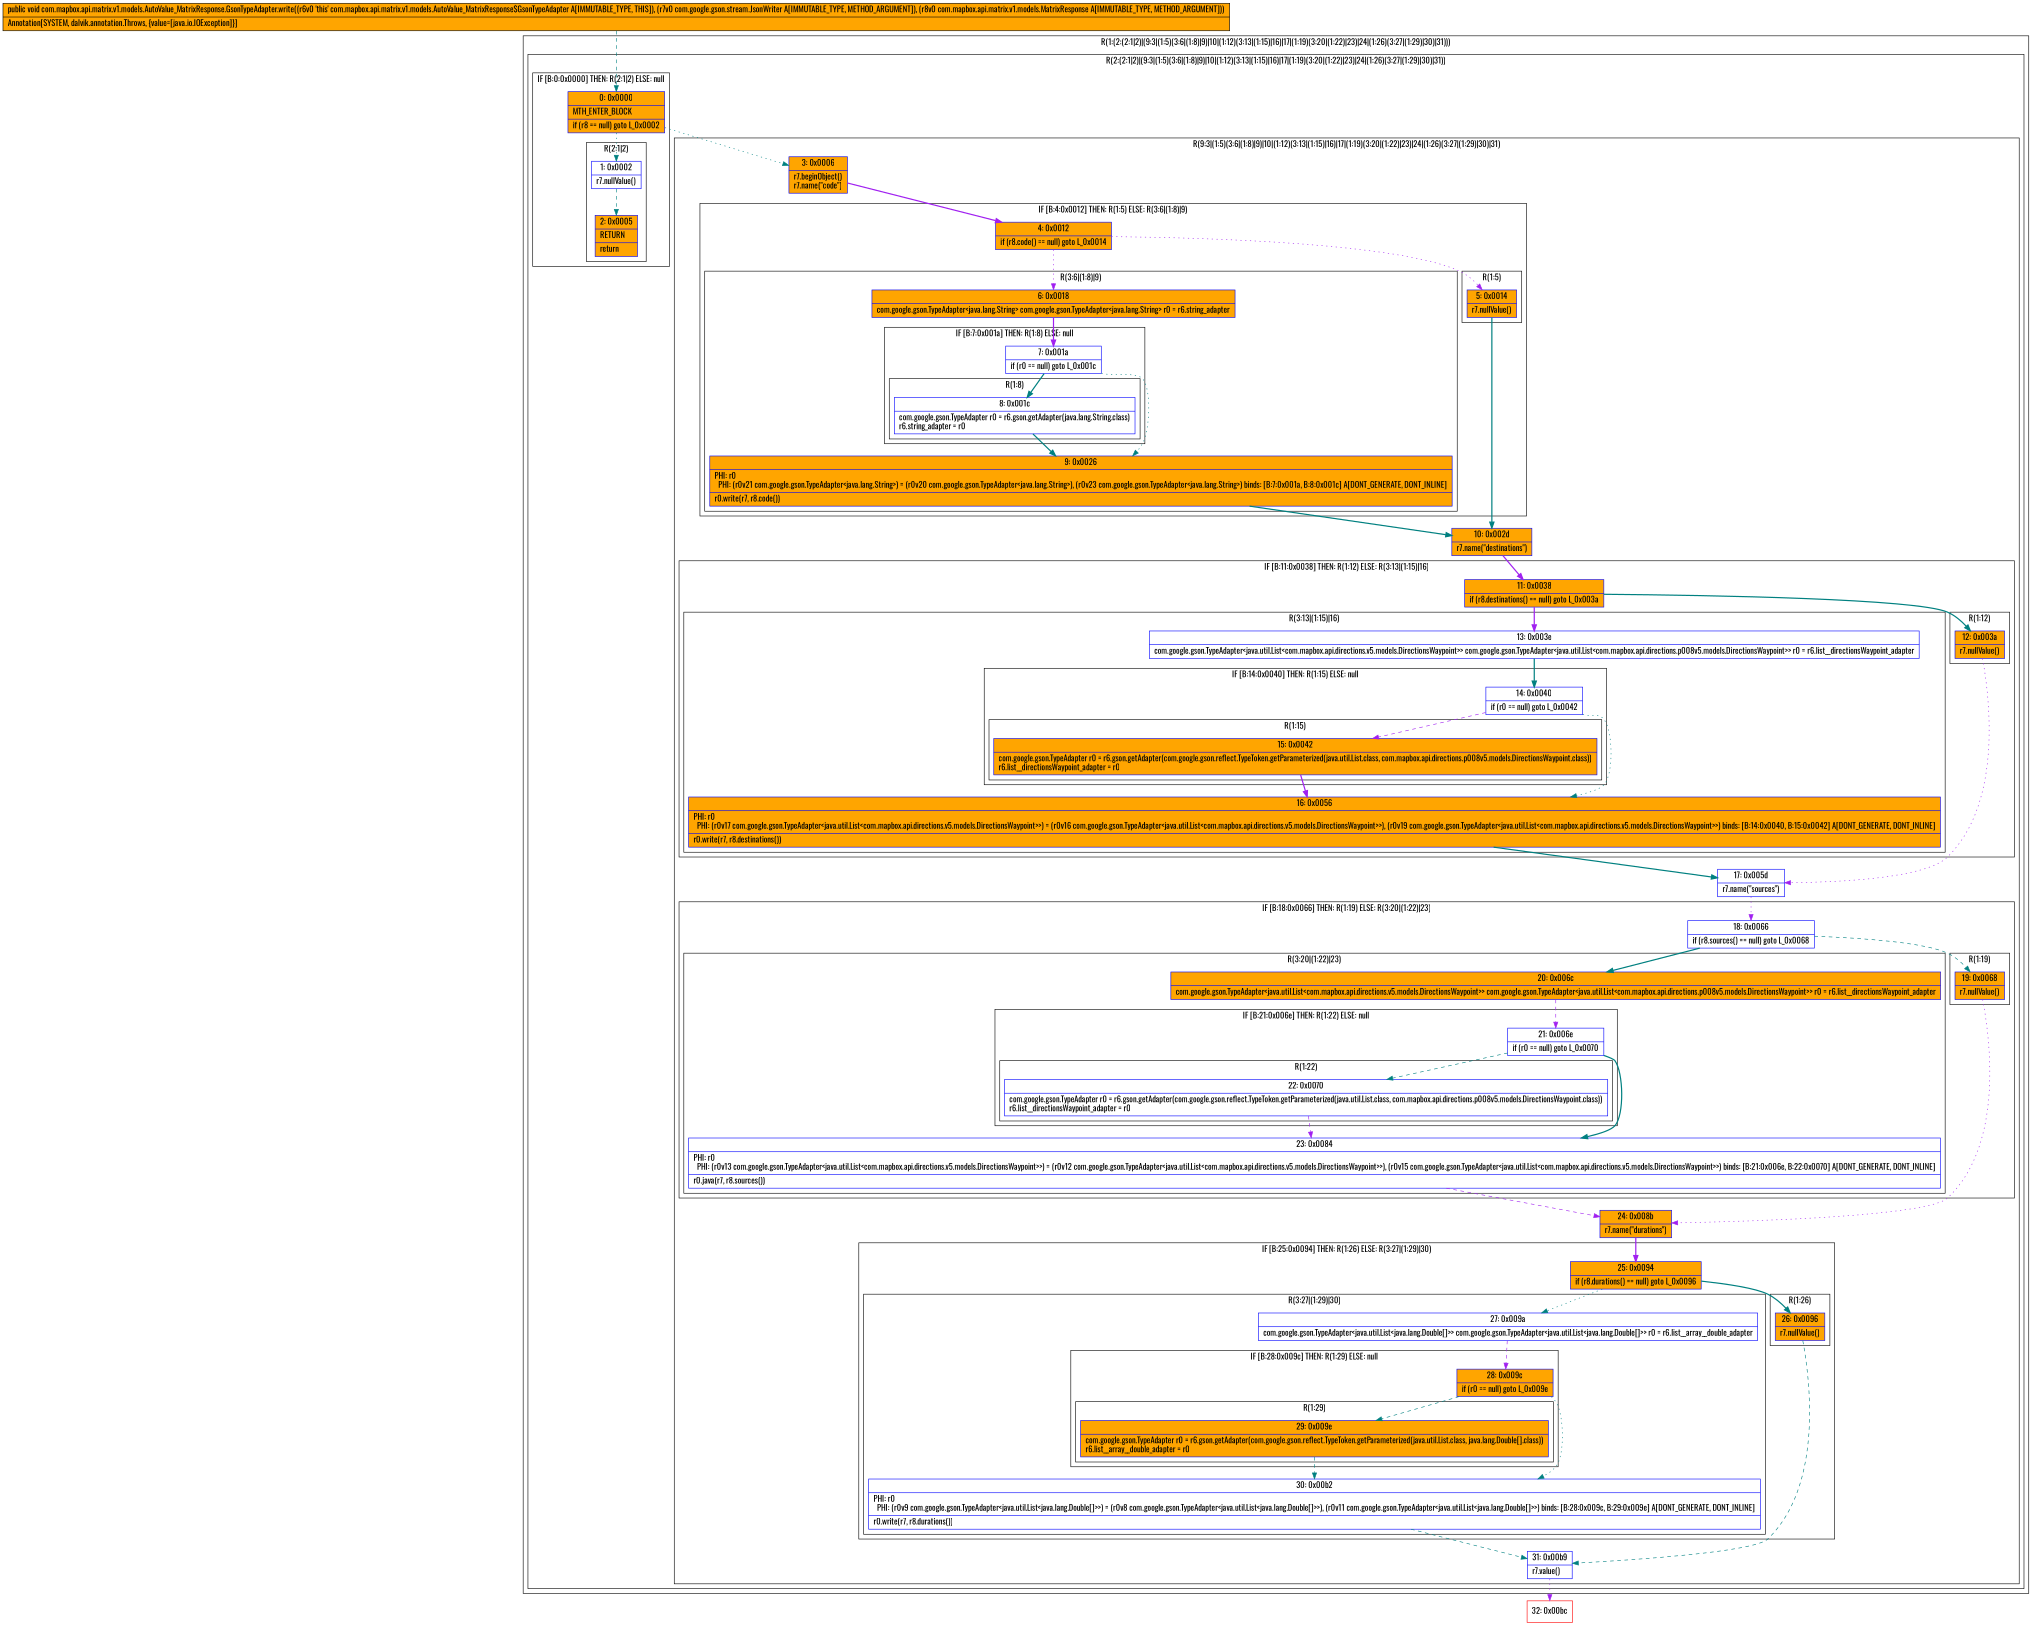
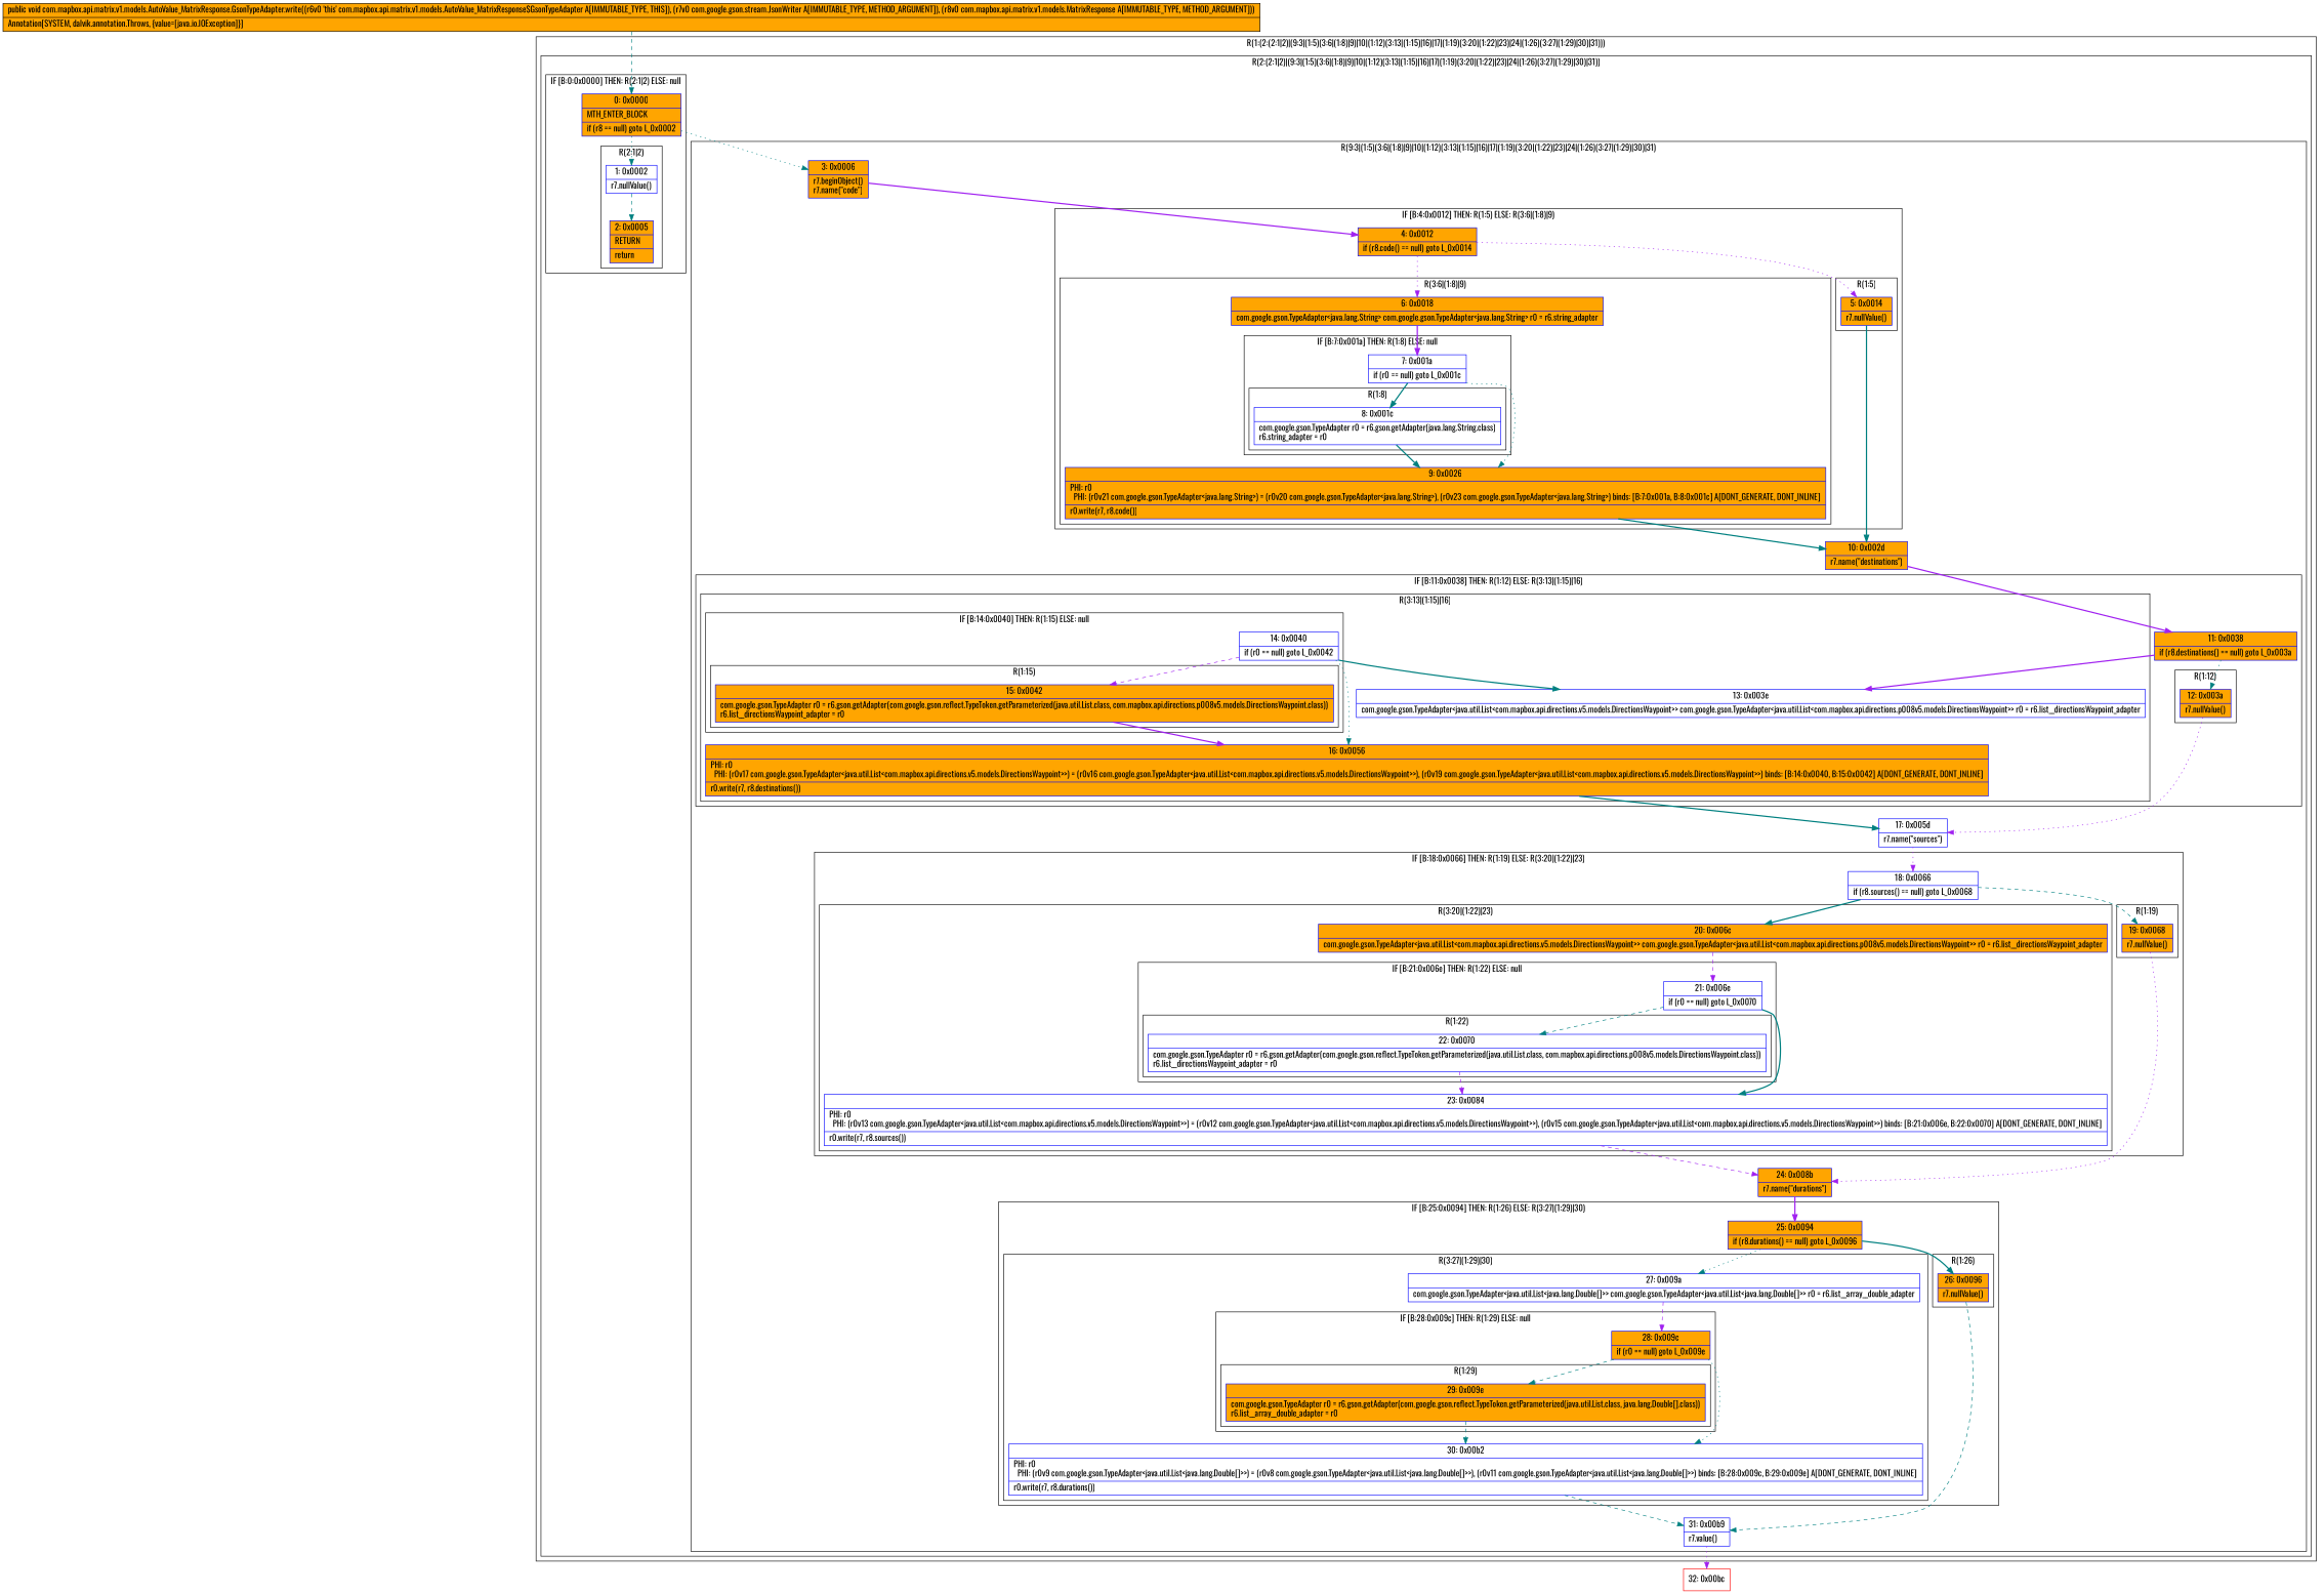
  digraph {
    fontname=Oswald
    node [color=blue fillcolor=orange fontname=Oswald shape=record style=filled]
    edge [color=teal fontname=Oswald style=bold]
    n1 [fillcolor=white label="{1\:\ 0x0002|r7.nullValue()\l}"]
    n2 [label="{2\:\ 0x0005|RETURN\l|return\l}"]
    n3 [label="{0\:\ 0x0000|MTH_ENTER_BLOCK\l|if (r8 == null) goto L_0x0002\l}"]
    n4 [label="{5\:\ 0x0014|r7.nullValue()\l}"]
    n5 [fillcolor=white label="{8\:\ 0x001c|com.google.gson.TypeAdapter r0 = r6.gson.getAdapter(java.lang.String.class)\lr6.string_adapter = r0\l}"]
    n6 [fillcolor=white label="{7\:\ 0x001a|if (r0 == null) goto L_0x001c\l}"]
    n7 [label="{6\:\ 0x0018|com.google.gson.TypeAdapter\<java.lang.String\> com.google.gson.TypeAdapter\<java.lang.String\> r0 = r6.string_adapter\l}"]
    n8 [label="{9\:\ 0x0026|PHI: r0 \l  PHI: (r0v21 com.google.gson.TypeAdapter\<java.lang.String\>) = (r0v20 com.google.gson.TypeAdapter\<java.lang.String\>), (r0v23 com.google.gson.TypeAdapter\<java.lang.String\>) binds: [B:7:0x001a, B:8:0x001c] A[DONT_GENERATE, DONT_INLINE]\l|r0.write(r7, r8.code())\l}"]
    n9 [label="{4\:\ 0x0012|if (r8.code() == null) goto L_0x0014\l}"]
    n10 [label="{12\:\ 0x003a|r7.nullValue()\l}"]
    n11 [label="{15\:\ 0x0042|com.google.gson.TypeAdapter r0 = r6.gson.getAdapter(com.google.gson.reflect.TypeToken.getParameterized(java.util.List.class, com.mapbox.api.directions.p008v5.models.DirectionsWaypoint.class))\lr6.list__directionsWaypoint_adapter = r0\l}"]
    n12 [fillcolor=white label="{14\:\ 0x0040|if (r0 == null) goto L_0x0042\l}"]
    n13 [fillcolor=white label="{13\:\ 0x003e|com.google.gson.TypeAdapter\<java.util.List\<com.mapbox.api.directions.v5.models.DirectionsWaypoint\>\> com.google.gson.TypeAdapter\<java.util.List\<com.mapbox.api.directions.p008v5.models.DirectionsWaypoint\>\> r0 = r6.list__directionsWaypoint_adapter\l}"]
    n14 [label="{16\:\ 0x0056|PHI: r0 \l  PHI: (r0v17 com.google.gson.TypeAdapter\<java.util.List\<com.mapbox.api.directions.v5.models.DirectionsWaypoint\>\>) = (r0v16 com.google.gson.TypeAdapter\<java.util.List\<com.mapbox.api.directions.v5.models.DirectionsWaypoint\>\>), (r0v19 com.google.gson.TypeAdapter\<java.util.List\<com.mapbox.api.directions.v5.models.DirectionsWaypoint\>\>) binds: [B:14:0x0040, B:15:0x0042] A[DONT_GENERATE, DONT_INLINE]\l|r0.write(r7, r8.destinations())\l}"]
    n15 [label="{11\:\ 0x0038|if (r8.destinations() == null) goto L_0x003a\l}"]
    n16 [label="{19\:\ 0x0068|r7.nullValue()\l}"]
    n17 [fillcolor=white label="{22\:\ 0x0070|com.google.gson.TypeAdapter r0 = r6.gson.getAdapter(com.google.gson.reflect.TypeToken.getParameterized(java.util.List.class, com.mapbox.api.directions.p008v5.models.DirectionsWaypoint.class))\lr6.list__directionsWaypoint_adapter = r0\l}"]
    n18 [fillcolor=white label="{21\:\ 0x006e|if (r0 == null) goto L_0x0070\l}"]
    n19 [label="{20\:\ 0x006c|com.google.gson.TypeAdapter\<java.util.List\<com.mapbox.api.directions.v5.models.DirectionsWaypoint\>\> com.google.gson.TypeAdapter\<java.util.List\<com.mapbox.api.directions.p008v5.models.DirectionsWaypoint\>\> r0 = r6.list__directionsWaypoint_adapter\l}"]
-   n20 [fillcolor=white label="{23\:\ 0x0084|PHI: r0 \l  PHI: (r0v13 com.google.gson.TypeAdapter\<java.util.List\<com.mapbox.api.directions.v5.models.DirectionsWaypoint\>\>) = (r0v12 com.google.gson.TypeAdapter\<java.util.List\<com.mapbox.api.directions.v5.models.DirectionsWaypoint\>\>), (r0v15 com.google.gson.TypeAdapter\<java.util.List\<com.mapbox.api.directions.v5.models.DirectionsWaypoint\>\>) binds: [B:21:0x006e, B:22:0x0070] A[DONT_GENERATE, DONT_INLINE]\l|r0.java(r7, r8.sources())\l}"]
+   n20 [fillcolor=white label="{23\:\ 0x0084|PHI: r0 \l  PHI: (r0v13 com.google.gson.TypeAdapter\<java.util.List\<com.mapbox.api.directions.v5.models.DirectionsWaypoint\>\>) = (r0v12 com.google.gson.TypeAdapter\<java.util.List\<com.mapbox.api.directions.v5.models.DirectionsWaypoint\>\>), (r0v15 com.google.gson.TypeAdapter\<java.util.List\<com.mapbox.api.directions.v5.models.DirectionsWaypoint\>\>) binds: [B:21:0x006e, B:22:0x0070] A[DONT_GENERATE, DONT_INLINE]\l|r0.write(r7, r8.sources())\l}"]
    n21 [fillcolor=white label="{18\:\ 0x0066|if (r8.sources() == null) goto L_0x0068\l}"]
    n22 [label="{26\:\ 0x0096|r7.nullValue()\l}"]
    n23 [label="{29\:\ 0x009e|com.google.gson.TypeAdapter r0 = r6.gson.getAdapter(com.google.gson.reflect.TypeToken.getParameterized(java.util.List.class, java.lang.Double[].class))\lr6.list__array__double_adapter = r0\l}"]
    n24 [label="{28\:\ 0x009c|if (r0 == null) goto L_0x009e\l}"]
    n25 [fillcolor=white label="{27\:\ 0x009a|com.google.gson.TypeAdapter\<java.util.List\<java.lang.Double[]\>\> com.google.gson.TypeAdapter\<java.util.List\<java.lang.Double[]\>\> r0 = r6.list__array__double_adapter\l}"]
    n26 [fillcolor=white label="{30\:\ 0x00b2|PHI: r0 \l  PHI: (r0v9 com.google.gson.TypeAdapter\<java.util.List\<java.lang.Double[]\>\>) = (r0v8 com.google.gson.TypeAdapter\<java.util.List\<java.lang.Double[]\>\>), (r0v11 com.google.gson.TypeAdapter\<java.util.List\<java.lang.Double[]\>\>) binds: [B:28:0x009c, B:29:0x009e] A[DONT_GENERATE, DONT_INLINE]\l|r0.write(r7, r8.durations())\l}"]
    n27 [label="{25\:\ 0x0094|if (r8.durations() == null) goto L_0x0096\l}"]
    n28 [label="{3\:\ 0x0006|r7.beginObject()\lr7.name(\"code\")\l}"]
    n29 [label="{10\:\ 0x002d|r7.name(\"destinations\")\l}"]
    n30 [fillcolor=white label="{17\:\ 0x005d|r7.name(\"sources\")\l}"]
    n31 [label="{24\:\ 0x008b|r7.name(\"durations\")\l}"]
    n32 [fillcolor=white label="{31\:\ 0x00b9|r7.value()\l}"]
    n33 [color=red fillcolor=white label="{32\:\ 0x00bc}"]
    n34 [label="{public void com.mapbox.api.matrix.v1.models.AutoValue_MatrixResponse.GsonTypeAdapter.write((r6v0 'this' com.mapbox.api.matrix.v1.models.AutoValue_MatrixResponse$GsonTypeAdapter A[IMMUTABLE_TYPE, THIS]), (r7v0 com.google.gson.stream.JsonWriter A[IMMUTABLE_TYPE, METHOD_ARGUMENT]), (r8v0 com.mapbox.api.matrix.v1.models.MatrixResponse A[IMMUTABLE_TYPE, METHOD_ARGUMENT]))  | Annotation[SYSTEM, dalvik.annotation.Throws, \{value=[java.io.IOException]\}]\l}" color=""]
    subgraph cluster_1 {
      label="R(1:(2:(2:1|2)|(9:3|(1:5)(3:6|(1:8)|9)|10|(1:12)(3:13|(1:15)|16)|17|(1:19)(3:20|(1:22)|23)|24|(1:26)(3:27|(1:29)|30)|31)))"
      subgraph cluster_2 {
        label="R(2:(2:1|2)|(9:3|(1:5)(3:6|(1:8)|9)|10|(1:12)(3:13|(1:15)|16)|17|(1:19)(3:20|(1:22)|23)|24|(1:26)(3:27|(1:29)|30)|31))"
        subgraph cluster_3 {
          label="IF [B:0:0x0000] THEN: R(2:1|2) ELSE: null"
          n3
          subgraph cluster_4 {
            label="R(2:1|2)"
            n1
            n2
          }
        }
        subgraph cluster_5 {
          label="R(9:3|(1:5)(3:6|(1:8)|9)|10|(1:12)(3:13|(1:15)|16)|17|(1:19)(3:20|(1:22)|23)|24|(1:26)(3:27|(1:29)|30)|31)"
          n28
          n29
          n30
          n31
          n32
          subgraph cluster_6 {
            label="IF [B:4:0x0012] THEN: R(1:5) ELSE: R(3:6|(1:8)|9)"
            n9
            subgraph cluster_7 {
              label="R(1:5)"
              n4
            }
            subgraph cluster_8 {
              label="R(3:6|(1:8)|9)"
              n7
              n8
              subgraph cluster_9 {
                label="IF [B:7:0x001a] THEN: R(1:8) ELSE: null"
                n6
                subgraph cluster_10 {
                  label="R(1:8)"
                  n5
                }
              }
            }
          }
          subgraph cluster_11 {
            label="IF [B:11:0x0038] THEN: R(1:12) ELSE: R(3:13|(1:15)|16)"
            n15
            subgraph cluster_12 {
              label="R(1:12)"
              n10
            }
            subgraph cluster_13 {
              label="R(3:13|(1:15)|16)"
              n13
              n14
              subgraph cluster_14 {
                label="IF [B:14:0x0040] THEN: R(1:15) ELSE: null"
                n12
                subgraph cluster_15 {
                  label="R(1:15)"
                  n11
                }
              }
            }
          }
          subgraph cluster_16 {
            label="IF [B:18:0x0066] THEN: R(1:19) ELSE: R(3:20|(1:22)|23)"
            n21
            subgraph cluster_17 {
              label="R(1:19)"
              n16
            }
            subgraph cluster_18 {
              label="R(3:20|(1:22)|23)"
              n19
              n20
              subgraph cluster_19 {
                label="IF [B:21:0x006e] THEN: R(1:22) ELSE: null"
                n18
                subgraph cluster_20 {
                  label="R(1:22)"
                  n17
                }
              }
            }
          }
          subgraph cluster_21 {
            label="IF [B:25:0x0094] THEN: R(1:26) ELSE: R(3:27|(1:29)|30)"
            n27
            subgraph cluster_22 {
              label="R(1:26)"
              n22
            }
            subgraph cluster_23 {
              label="R(3:27|(1:29)|30)"
              n25
              n26
              subgraph cluster_24 {
                label="IF [B:28:0x009c] THEN: R(1:29) ELSE: null"
                n24
                subgraph cluster_25 {
                  label="R(1:29)"
                  n23
                }
              }
            }
          }
        }
      }
    }
    n1 -> n2 [style=dashed]
    n3 -> n1 [style=dotted]
    n3 -> n28 [style=dotted]
    n4 -> n29
    n5 -> n8
    n6 -> n5
    n6 -> n8 [style=dotted]
    n7 -> n6 [color=purple]
    n8 -> n29
    n9 -> n4 [color=purple style=dotted]
    n9 -> n7 [color=purple style=dotted]
    n10 -> n30 [color=purple style=dotted]
    n11 -> n14 [color=purple]
    n12 -> n11 [color=purple style=dashed]
    n12 -> n14 [style=dotted]
-   n13 -> n12
+   n12 -> n13
    n14 -> n30
-   n15 -> n10
+   n15 -> n10 [style=dotted]
    n15 -> n13 [color=purple]
    n16 -> n31 [color=purple style=dotted]
    n17 -> n20 [color=purple style=dashed]
    n18 -> n17 [style=dashed]
    n18 -> n20
    n19 -> n18 [color=purple style=dashed]
    n20 -> n31 [color=purple style=dashed]
    n21 -> n16 [style=dashed]
    n21 -> n19
    n22 -> n32 [style=dashed]
    n23 -> n26 [style=dashed]
    n24 -> n23 [style=dashed]
    n24 -> n26 [style=dotted]
    n25 -> n24 [color=purple style=dashed]
    n26 -> n32 [style=dashed]
    n27 -> n22
    n27 -> n25 [style=dotted]
    n28 -> n9 [color=purple]
    n29 -> n15 [color=purple]
    n30 -> n21 [color=purple style=dotted]
    n31 -> n27 [color=purple]
    n32 -> n33 [color=purple style=dotted]
    n34 -> n3 [style=dashed]
  }
